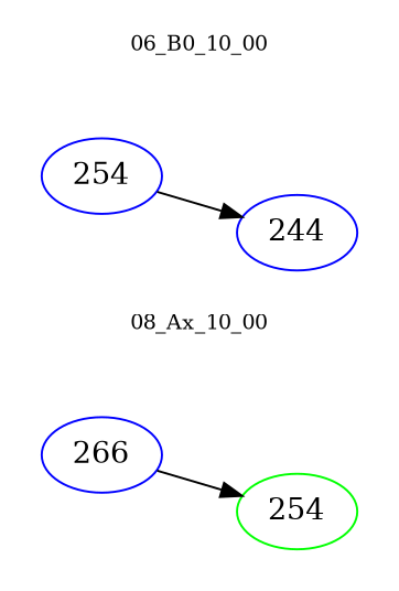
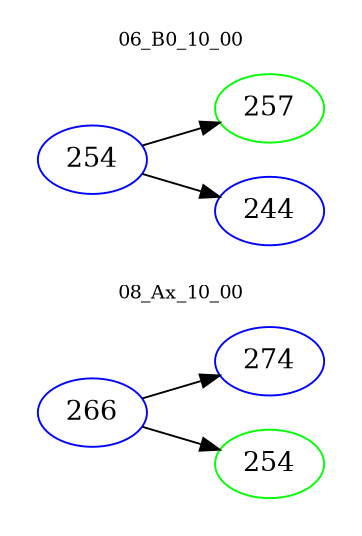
  digraph {
    rankdir=LR
    node [color=blue]
    edge [color=black]
    n1 [label=266]
    n2 [color=green label=254]
+   n3 [label=274]
    n4 [label=254]
    n5 [label=244]
+   n6 [color=green label=257]
    subgraph cluster_1 {
      color=white
      fontsize=10
      label="08_Ax_10_00"
      n1
      n2
+     n3
    }
    subgraph cluster_2 {
      color=white
      fontsize=10
      label="06_B0_10_00"
      n4
      n5
+     n6
    }
    n1 -> n2
+   n1 -> n3
    n4 -> n5
+   n4 -> n6
  }
